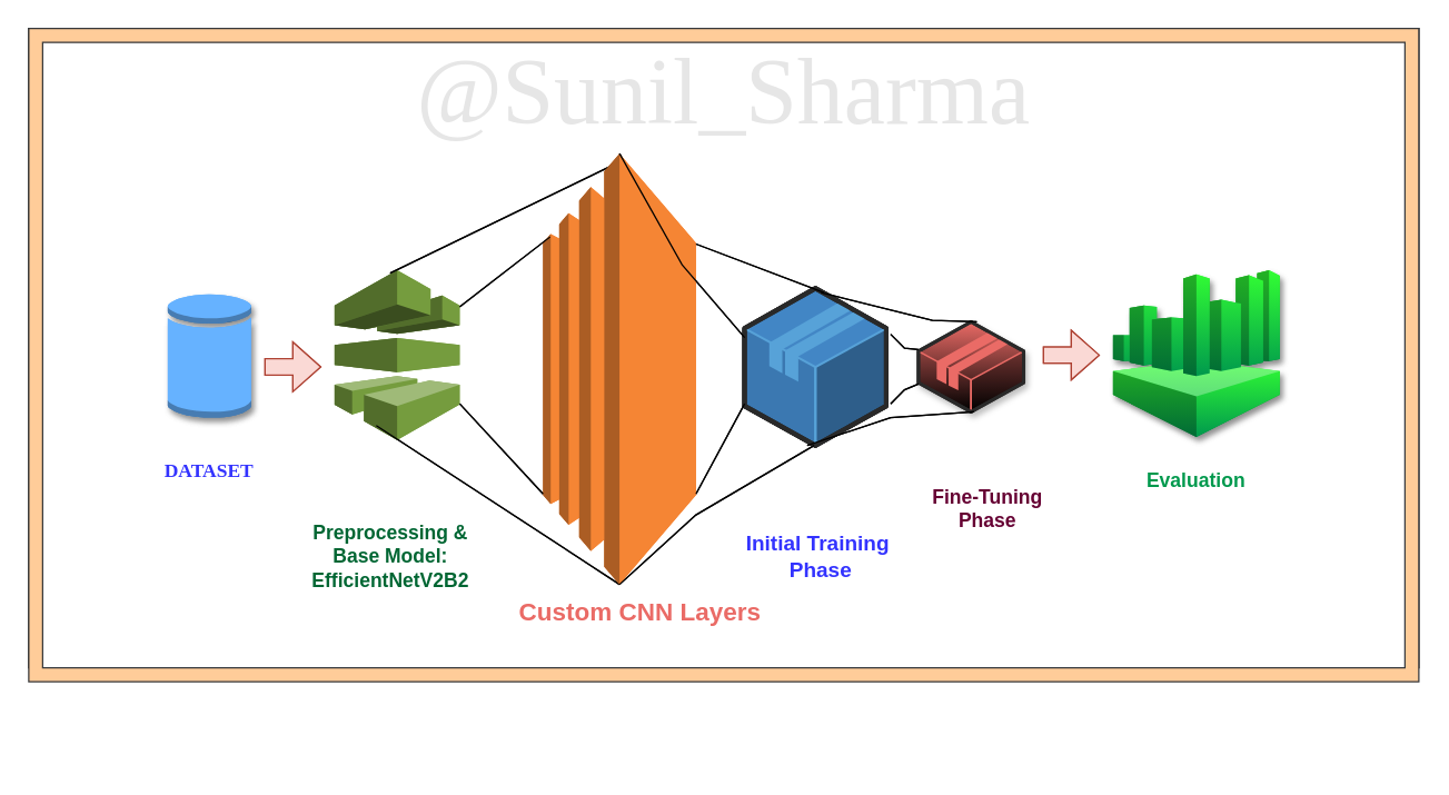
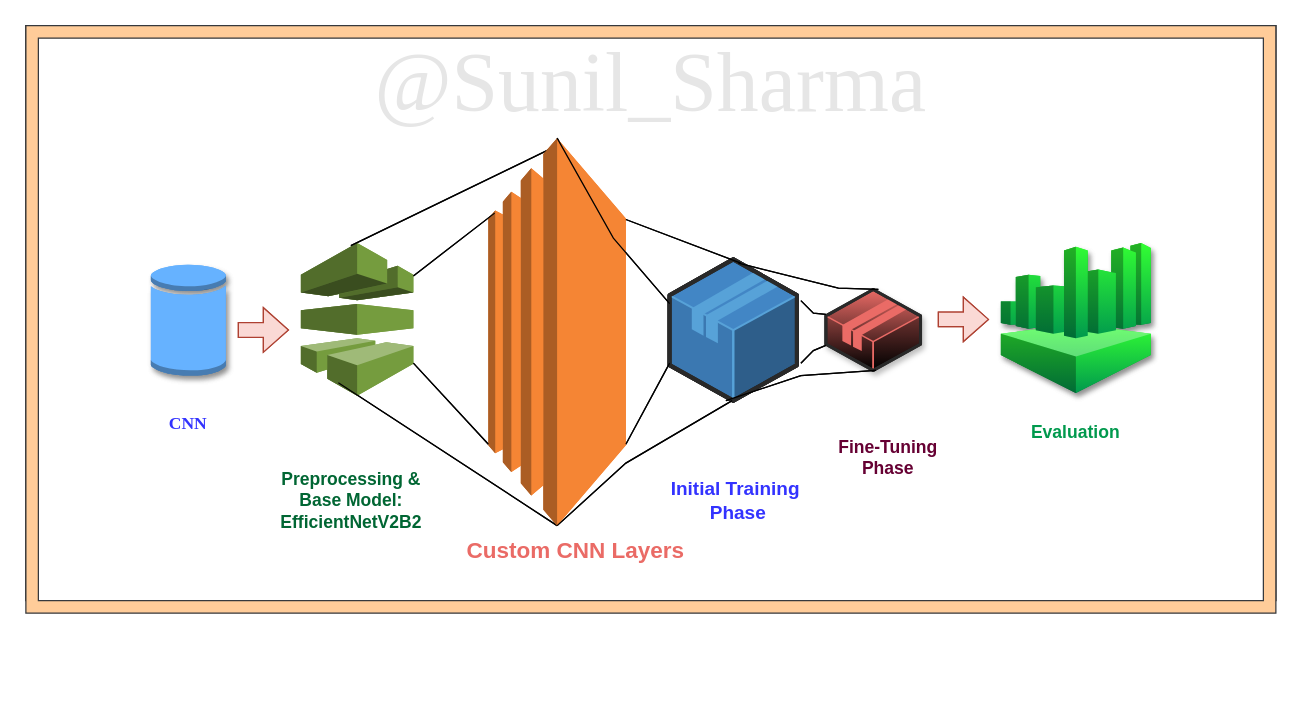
  <mxCell id="0" />
  <mxCell id="1" value="backgrond" style="" parent="0" />
  <mxCell id="2" value="&lt;pre&gt;&lt;font style=&quot;font-size: 67px; color: rgb(230, 230, 230);&quot; face=&quot;Times New Roman&quot;&gt;@Sunil_Sharma&lt;/font&gt;&lt;/pre&gt;&lt;pre&gt;&lt;font style=&quot;font-size: 67px; color: rgb(230, 230, 230);&quot; face=&quot;Times New Roman&quot;&gt;&lt;br&gt;&lt;/font&gt;&lt;/pre&gt;&lt;pre&gt;&lt;font style=&quot;font-size: 67px; color: rgb(230, 230, 230);&quot; face=&quot;Times New Roman&quot;&gt;&lt;br&gt;&lt;/font&gt;&lt;/pre&gt;&lt;pre&gt;&lt;font style=&quot;color: rgb(230, 230, 230);&quot;&gt;&lt;br&gt;&lt;/font&gt;&lt;/pre&gt;&lt;pre&gt;&lt;font style=&quot;color: rgb(230, 230, 230);&quot;&gt;&lt;br&gt;&lt;/font&gt;&lt;/pre&gt;&lt;pre&gt;&lt;font style=&quot;color: rgb(230, 230, 230);&quot;&gt;&lt;br&gt;&lt;/font&gt;&lt;/pre&gt;&lt;pre&gt;&lt;font style=&quot;color: rgb(230, 230, 230);&quot;&gt;&lt;br&gt;&lt;/font&gt;&lt;/pre&gt;&lt;pre&gt;&lt;font style=&quot;color: rgb(230, 230, 230);&quot;&gt;&lt;br&gt;&lt;/font&gt;&lt;/pre&gt;&lt;pre&gt;&lt;font style=&quot;color: rgb(230, 230, 230);&quot;&gt;&lt;br&gt;&lt;/font&gt;&lt;/pre&gt;&lt;pre&gt;&lt;br&gt;&lt;/pre&gt;" style="rounded=0;whiteSpace=wrap;html=1;" parent="1" vertex="1"><mxGeometry x="20" y="20" width="1000" height="460" as="geometry" /></mxCell>
  <mxCell id="3" value="&lt;h4&gt;&lt;font color=&quot;#006633&quot;&gt;Preprocessing &amp;amp;&lt;br&gt;&lt;/font&gt;&lt;font color=&quot;#006633&quot;&gt;Base Model:&lt;br&gt;&lt;/font&gt;&lt;font color=&quot;#006633&quot;&gt;EfficientNetV2B2&lt;/font&gt;&lt;/h4&gt;" style="text;html=1;align=center;verticalAlign=middle;resizable=0;points=[];autosize=1;strokeColor=none;fillColor=none;fontSize=14;" parent="1" vertex="1"><mxGeometry x="210" y="350" width="140" height="100" as="geometry" /></mxCell>
  <mxCell id="4" value="&lt;h2&gt;&lt;font style=&quot;color: rgb(234, 107, 102);&quot;&gt;Custom CNN Layers&lt;/font&gt;&lt;/h2&gt;" style="text;html=1;align=center;verticalAlign=middle;whiteSpace=wrap;rounded=0;" parent="1" vertex="1"><mxGeometry x="350" y="330" width="220" height="220" as="geometry" /></mxCell>
  <mxCell id="5" value="&lt;h3&gt;&lt;b&gt;&lt;font style=&quot;color: rgb(51, 51, 255);&quot;&gt;Initial Training&amp;nbsp;&lt;br&gt;&lt;/font&gt;&lt;/b&gt;&lt;b&gt;&lt;font style=&quot;color: rgb(51, 51, 255);&quot;&gt;Phase&lt;/font&gt;&lt;/b&gt;&lt;/h3&gt;" style="text;html=1;align=center;verticalAlign=middle;whiteSpace=wrap;rounded=0;fontSize=13;" parent="1" vertex="1"><mxGeometry x="460" y="330" width="260" height="140" as="geometry" /></mxCell>
  <mxCell id="6" value="&lt;h3&gt;Fine-Tuning&lt;br&gt;Phase&lt;/h3&gt;" style="text;html=1;align=center;verticalAlign=middle;whiteSpace=wrap;rounded=0;fontColor=#660033;" parent="1" vertex="1"><mxGeometry x="650" y="350" width="120" height="30" as="geometry" /></mxCell>
  <mxCell id="7" value="&lt;h3&gt;&lt;font style=&quot;&quot;&gt;Evaluation&lt;/font&gt;&lt;/h3&gt;" style="text;html=1;align=center;verticalAlign=middle;whiteSpace=wrap;rounded=0;fontColor=#00994D;" parent="1" vertex="1"><mxGeometry x="830" y="330" width="60" height="30" as="geometry" /></mxCell>
  <mxCell id="8" value="FRONT&#10;Front1" style="" parent="0" />
  <mxCell id="9" value="" style="outlineConnect=0;dashed=0;verticalLabelPosition=bottom;verticalAlign=top;align=center;html=1;shape=mxgraph.aws3.generic_database;fillColor=#66B2FF;gradientColor=none;shadow=1;" parent="8" vertex="1"><mxGeometry x="120" y="210" width="60" height="90" as="geometry" /></mxCell>
  <mxCell id="10" value="" style="verticalLabelPosition=bottom;html=1;verticalAlign=top;strokeWidth=1;align=center;outlineConnect=0;dashed=0;outlineConnect=0;shape=mxgraph.aws3d.application;fillColor=#4286c5;strokeColor=#57A2D8;aspect=fixed;gradientColor=none;" parent="8" vertex="1"><mxGeometry x="535" y="206.98" width="101.85" height="113.02" as="geometry" /></mxCell>
  <mxCell id="11" value="" style="verticalLabelPosition=bottom;html=1;verticalAlign=top;strokeWidth=1;align=center;outlineConnect=0;dashed=0;outlineConnect=0;shape=mxgraph.aws3d.application2;fillColor=#EA6B66;strokeColor=#EA6B66;aspect=fixed;shadow=1;gradientColor=default;" parent="8" vertex="1"><mxGeometry x="660" y="231.08" width="75.72" height="64.73" as="geometry" /></mxCell>
  <mxCell id="12" value="" style="html=1;shadow=0;dashed=0;align=center;verticalAlign=middle;shape=mxgraph.arrows2.arrow;dy=0.67;dx=20;notch=0;fillColor=#fad9d5;strokeColor=#ae4132;" parent="8" vertex="1"><mxGeometry x="190" y="245.7" width="40" height="35.5" as="geometry" /></mxCell>
  <mxCell id="13" value="" style="outlineConnect=0;dashed=0;verticalLabelPosition=bottom;verticalAlign=top;align=center;html=1;shape=mxgraph.aws3.codepipeline;fillColor=#759C3E;gradientColor=none;" parent="8" vertex="1"><mxGeometry x="240" y="193.97" width="90" height="122.05" as="geometry" /></mxCell>
  <mxCell id="14" value="" style="endArrow=none;html=1;rounded=0;strokeColor=default;" parent="8" edge="1"><mxGeometry width="50" height="50" relative="1" as="geometry"><mxPoint x="280" y="196.02" as="sourcePoint" /><mxPoint x="445" y="116.02" as="targetPoint" /></mxGeometry></mxCell>
  <mxCell id="15" value="" style="endArrow=none;html=1;rounded=0;exitX=0.5;exitY=1;exitDx=0;exitDy=0;exitPerimeter=0;strokeColor=default;" parent="8" edge="1"><mxGeometry width="50" height="50" relative="1" as="geometry"><mxPoint x="270" y="305.7" as="sourcePoint" /><mxPoint x="445" y="420" as="targetPoint" /></mxGeometry></mxCell>
  <mxCell id="16" value="" style="outlineConnect=0;dashed=0;verticalLabelPosition=bottom;verticalAlign=top;align=center;html=1;shape=mxgraph.aws3.athena;fillColor=#33FF33;gradientColor=#00994D;shadow=1;" parent="8" vertex="1"><mxGeometry x="800" y="193.97" width="120" height="120" as="geometry" /></mxCell>
  <mxCell id="17" value="" style="outlineConnect=0;dashed=0;verticalLabelPosition=bottom;verticalAlign=top;align=center;html=1;shape=mxgraph.aws3.ec2;fillColor=#F58534;gradientColor=none;" parent="8" vertex="1"><mxGeometry x="390" y="110" width="110" height="310" as="geometry" /></mxCell>
  <mxCell id="18" value="" style="endArrow=none;html=1;rounded=0;strokeColor=default;" parent="8" source="13" edge="1"><mxGeometry width="50" height="50" relative="1" as="geometry"><mxPoint x="230" y="250" as="sourcePoint" /><mxPoint x="395" y="170" as="targetPoint" /></mxGeometry></mxCell>
  <mxCell id="19" value="" style="endArrow=none;html=1;rounded=0;exitX=0.5;exitY=1;exitDx=0;exitDy=0;exitPerimeter=0;strokeColor=default;entryX=0;entryY=0.79;entryDx=0;entryDy=0;entryPerimeter=0;" parent="8" target="17" edge="1"><mxGeometry width="50" height="50" relative="1" as="geometry"><mxPoint x="330" y="290" as="sourcePoint" /><mxPoint x="505" y="404.3" as="targetPoint" /></mxGeometry></mxCell>
  <mxCell id="20" value="" style="endArrow=none;html=1;rounded=0;exitX=0.5;exitY=0;exitDx=0;exitDy=0;exitPerimeter=0;strokeColor=default;" parent="8" source="17" edge="1"><mxGeometry width="50" height="50" relative="1" as="geometry"><mxPoint x="443" y="150" as="sourcePoint" /><mxPoint x="535" y="242.364" as="targetPoint" /><Array as="points"><mxPoint x="490" y="190" /></Array></mxGeometry></mxCell>
  <mxCell id="21" value="" style="endArrow=none;html=1;rounded=0;strokeColor=default;exitX=1;exitY=0.21;exitDx=0;exitDy=0;exitPerimeter=0;" parent="8" source="17" edge="1"><mxGeometry width="50" height="50" relative="1" as="geometry"><mxPoint x="530" y="150" as="sourcePoint" /><mxPoint x="592" y="210" as="targetPoint" /></mxGeometry></mxCell>
  <mxCell id="22" value="" style="endArrow=none;html=1;rounded=0;strokeColor=default;exitX=0.5;exitY=1;exitDx=0;exitDy=0;exitPerimeter=0;" parent="8" source="17" edge="1"><mxGeometry width="50" height="50" relative="1" as="geometry"><mxPoint x="420" y="400" as="sourcePoint" /><mxPoint x="585" y="320" as="targetPoint" /><Array as="points"><mxPoint x="500" y="370" /></Array></mxGeometry></mxCell>
  <mxCell id="23" value="" style="endArrow=none;html=1;rounded=0;strokeColor=default;exitX=1;exitY=0.79;exitDx=0;exitDy=0;exitPerimeter=0;" parent="8" source="17" edge="1"><mxGeometry width="50" height="50" relative="1" as="geometry"><mxPoint x="500" y="325.24" as="sourcePoint" /><mxPoint x="535" y="290.002" as="targetPoint" /></mxGeometry></mxCell>
  <mxCell id="24" value="" style="endArrow=none;html=1;rounded=0;strokeColor=default;exitX=0.54;exitY=0.027;exitDx=0;exitDy=0;exitPerimeter=0;" parent="8" source="10" edge="1"><mxGeometry width="50" height="50" relative="1" as="geometry"><mxPoint x="600" y="210" as="sourcePoint" /><mxPoint x="702" y="231.08" as="targetPoint" /><Array as="points"><mxPoint x="670" y="230" /></Array></mxGeometry></mxCell>
  <mxCell id="25" value="" style="endArrow=none;html=1;rounded=0;strokeColor=default;exitX=1.031;exitY=0.292;exitDx=0;exitDy=0;exitPerimeter=0;" parent="8" source="10" edge="1"><mxGeometry width="50" height="50" relative="1" as="geometry"><mxPoint x="625" y="316.018" as="sourcePoint" /><mxPoint x="660" y="251.02" as="targetPoint" /><Array as="points"><mxPoint x="650" y="250" /></Array></mxGeometry></mxCell>
  <mxCell id="26" value="" style="endArrow=none;html=1;rounded=0;strokeColor=default;exitX=1.031;exitY=0.735;exitDx=0;exitDy=0;exitPerimeter=0;" parent="8" source="10" edge="1"><mxGeometry width="50" height="50" relative="1" as="geometry"><mxPoint x="640.007" y="295.81" as="sourcePoint" /><mxPoint x="660" y="275.76" as="targetPoint" /><Array as="points"><mxPoint x="650" y="280" /></Array></mxGeometry></mxCell>
  <mxCell id="27" value="" style="endArrow=none;html=1;rounded=0;strokeColor=default;" parent="8" edge="1"><mxGeometry width="50" height="50" relative="1" as="geometry"><mxPoint x="580" y="320" as="sourcePoint" /><mxPoint x="700" y="295.81" as="targetPoint" /><Array as="points"><mxPoint x="640" y="300" /></Array></mxGeometry></mxCell>
  <mxCell id="28" value="" style="html=1;shadow=0;dashed=0;align=center;verticalAlign=middle;shape=mxgraph.arrows2.arrow;dy=0.67;dx=20;notch=0;fillColor=#fad9d5;strokeColor=#ae4132;" parent="8" vertex="1"><mxGeometry x="750" y="237.25" width="40" height="35.5" as="geometry" /></mxCell>
  <mxCell id="29" value="" style="verticalLabelPosition=bottom;verticalAlign=top;html=1;shape=mxgraph.basic.frame;dx=10;whiteSpace=wrap;fillColor=#ffcc99;strokeColor=#36393d;strokeWidth=1;" parent="8" vertex="1"><mxGeometry x="20" y="20" width="1000" height="470" as="geometry" /></mxCell>
  <mxCell id="30" value="" style="outlineConnect=0;dashed=0;verticalLabelPosition=bottom;verticalAlign=top;align=center;html=1;shape=mxgraph.aws3.generic_database;fillColor=#66B2FF;gradientColor=none;shadow=1;" parent="8" vertex="1"><mxGeometry x="120" y="210" width="60" height="90" as="geometry" /></mxCell>
  <mxCell id="31" value="" style="verticalLabelPosition=bottom;html=1;verticalAlign=top;strokeWidth=1;align=center;outlineConnect=0;dashed=0;outlineConnect=0;shape=mxgraph.aws3d.application;fillColor=#4286c5;strokeColor=#57A2D8;aspect=fixed;gradientColor=none;" parent="8" vertex="1"><mxGeometry x="535" y="206.98" width="101.85" height="113.02" as="geometry" /></mxCell>
  <mxCell id="32" value="" style="html=1;shadow=0;dashed=0;align=center;verticalAlign=middle;shape=mxgraph.arrows2.arrow;dy=0.67;dx=20;notch=0;fillColor=#fad9d5;strokeColor=#ae4132;" parent="8" vertex="1"><mxGeometry x="190" y="245.7" width="40" height="35.5" as="geometry" /></mxCell>
  <mxCell id="33" value="" style="outlineConnect=0;dashed=0;verticalLabelPosition=bottom;verticalAlign=top;align=center;html=1;shape=mxgraph.aws3.codepipeline;fillColor=#759C3E;gradientColor=none;" parent="8" vertex="1"><mxGeometry x="240" y="193.97" width="90" height="122.05" as="geometry" /></mxCell>
  <mxCell id="34" value="" style="endArrow=none;html=1;rounded=0;strokeColor=default;" parent="8" edge="1"><mxGeometry width="50" height="50" relative="1" as="geometry"><mxPoint x="280" y="196.02" as="sourcePoint" /><mxPoint x="445" y="116.02" as="targetPoint" /></mxGeometry></mxCell>
  <mxCell id="35" value="" style="endArrow=none;html=1;rounded=0;exitX=0.5;exitY=1;exitDx=0;exitDy=0;exitPerimeter=0;strokeColor=default;" parent="8" edge="1"><mxGeometry width="50" height="50" relative="1" as="geometry"><mxPoint x="270" y="305.7" as="sourcePoint" /><mxPoint x="445" y="420" as="targetPoint" /></mxGeometry></mxCell>
  <mxCell id="36" value="" style="outlineConnect=0;dashed=0;verticalLabelPosition=bottom;verticalAlign=top;align=center;html=1;shape=mxgraph.aws3.athena;fillColor=#33FF33;gradientColor=#00994D;shadow=1;" parent="8" vertex="1"><mxGeometry x="800" y="193.97" width="120" height="120" as="geometry" /></mxCell>
  <mxCell id="37" value="" style="outlineConnect=0;dashed=0;verticalLabelPosition=bottom;verticalAlign=top;align=center;html=1;shape=mxgraph.aws3.ec2;fillColor=#F58534;gradientColor=none;" parent="8" vertex="1"><mxGeometry x="390" y="110" width="110" height="310" as="geometry" /></mxCell>
  <mxCell id="38" value="" style="endArrow=none;html=1;rounded=0;strokeColor=default;" parent="8" source="33" edge="1"><mxGeometry width="50" height="50" relative="1" as="geometry"><mxPoint x="230" y="250" as="sourcePoint" /><mxPoint x="395" y="170" as="targetPoint" /></mxGeometry></mxCell>
  <mxCell id="39" value="" style="endArrow=none;html=1;rounded=0;exitX=0.5;exitY=1;exitDx=0;exitDy=0;exitPerimeter=0;strokeColor=default;entryX=0;entryY=0.79;entryDx=0;entryDy=0;entryPerimeter=0;" parent="8" target="37" edge="1"><mxGeometry width="50" height="50" relative="1" as="geometry"><mxPoint x="330" y="290" as="sourcePoint" /><mxPoint x="505" y="404.3" as="targetPoint" /></mxGeometry></mxCell>
  <mxCell id="40" value="" style="endArrow=none;html=1;rounded=0;exitX=0.5;exitY=0;exitDx=0;exitDy=0;exitPerimeter=0;strokeColor=default;" parent="8" source="37" edge="1"><mxGeometry width="50" height="50" relative="1" as="geometry"><mxPoint x="443" y="150" as="sourcePoint" /><mxPoint x="535" y="242.364" as="targetPoint" /><Array as="points"><mxPoint x="490" y="190" /></Array></mxGeometry></mxCell>
  <mxCell id="41" value="" style="endArrow=none;html=1;rounded=0;strokeColor=default;exitX=1;exitY=0.21;exitDx=0;exitDy=0;exitPerimeter=0;" parent="8" source="37" edge="1"><mxGeometry width="50" height="50" relative="1" as="geometry"><mxPoint x="530" y="150" as="sourcePoint" /><mxPoint x="592" y="210" as="targetPoint" /></mxGeometry></mxCell>
  <mxCell id="42" value="" style="endArrow=none;html=1;rounded=0;strokeColor=default;exitX=0.5;exitY=1;exitDx=0;exitDy=0;exitPerimeter=0;" parent="8" source="37" edge="1"><mxGeometry width="50" height="50" relative="1" as="geometry"><mxPoint x="420" y="400" as="sourcePoint" /><mxPoint x="585" y="320" as="targetPoint" /><Array as="points"><mxPoint x="500" y="370" /></Array></mxGeometry></mxCell>
  <mxCell id="43" value="" style="endArrow=none;html=1;rounded=0;strokeColor=default;exitX=1;exitY=0.79;exitDx=0;exitDy=0;exitPerimeter=0;" parent="8" source="37" edge="1"><mxGeometry width="50" height="50" relative="1" as="geometry"><mxPoint x="500" y="325.24" as="sourcePoint" /><mxPoint x="535" y="290.002" as="targetPoint" /></mxGeometry></mxCell>
  <mxCell id="44" value="" style="endArrow=none;html=1;rounded=0;strokeColor=default;exitX=0.54;exitY=0.027;exitDx=0;exitDy=0;exitPerimeter=0;" parent="8" source="31" edge="1"><mxGeometry width="50" height="50" relative="1" as="geometry"><mxPoint x="600" y="210" as="sourcePoint" /><mxPoint x="702" y="231.08" as="targetPoint" /><Array as="points"><mxPoint x="670" y="230" /></Array></mxGeometry></mxCell>
  <mxCell id="45" value="" style="endArrow=none;html=1;rounded=0;strokeColor=default;exitX=1.031;exitY=0.292;exitDx=0;exitDy=0;exitPerimeter=0;" parent="8" source="31" edge="1"><mxGeometry width="50" height="50" relative="1" as="geometry"><mxPoint x="625" y="316.018" as="sourcePoint" /><mxPoint x="660" y="251.02" as="targetPoint" /><Array as="points"><mxPoint x="650" y="250" /></Array></mxGeometry></mxCell>
  <mxCell id="46" value="" style="endArrow=none;html=1;rounded=0;strokeColor=default;exitX=1.031;exitY=0.735;exitDx=0;exitDy=0;exitPerimeter=0;" parent="8" source="31" edge="1"><mxGeometry width="50" height="50" relative="1" as="geometry"><mxPoint x="640.007" y="295.81" as="sourcePoint" /><mxPoint x="660" y="275.76" as="targetPoint" /><Array as="points"><mxPoint x="650" y="280" /></Array></mxGeometry></mxCell>
  <mxCell id="47" value="" style="endArrow=none;html=1;rounded=0;strokeColor=default;" parent="8" edge="1"><mxGeometry width="50" height="50" relative="1" as="geometry"><mxPoint x="580" y="320" as="sourcePoint" /><mxPoint x="700" y="295.81" as="targetPoint" /><Array as="points"><mxPoint x="640" y="300" /></Array></mxGeometry></mxCell>
  <mxCell id="48" value="" style="html=1;shadow=0;dashed=0;align=center;verticalAlign=middle;shape=mxgraph.arrows2.arrow;dy=0.67;dx=20;notch=0;fillColor=#fad9d5;strokeColor=#ae4132;" parent="8" vertex="1"><mxGeometry x="750" y="237.25" width="40" height="35.5" as="geometry" /></mxCell>
  <mxCell id="49" value="Untitled Layer" style="" parent="0" />
- <mxCell id="50" value="&lt;h1&gt;&lt;font face=&quot;Verdana&quot; style=&quot;font-size: 14px; color: rgb(51, 51, 255);&quot;&gt;DATASET&lt;/font&gt;&lt;/h1&gt;" style="text;html=1;align=center;verticalAlign=middle;whiteSpace=wrap;rounded=0;" parent="49" vertex="1"><mxGeometry x="110" y="310" width="80" height="50" as="geometry" /></mxCell>
+ <mxCell id="50" value="&lt;h1&gt;&lt;font face=&quot;Verdana&quot; style=&quot;font-size: 14px; color: rgb(51, 51, 255);&quot;&gt;CNN&lt;/font&gt;&lt;/h1&gt;" style="text;html=1;align=center;verticalAlign=middle;whiteSpace=wrap;rounded=0;" parent="49" vertex="1"><mxGeometry x="110" y="310" width="80" height="50" as="geometry" /></mxCell>
